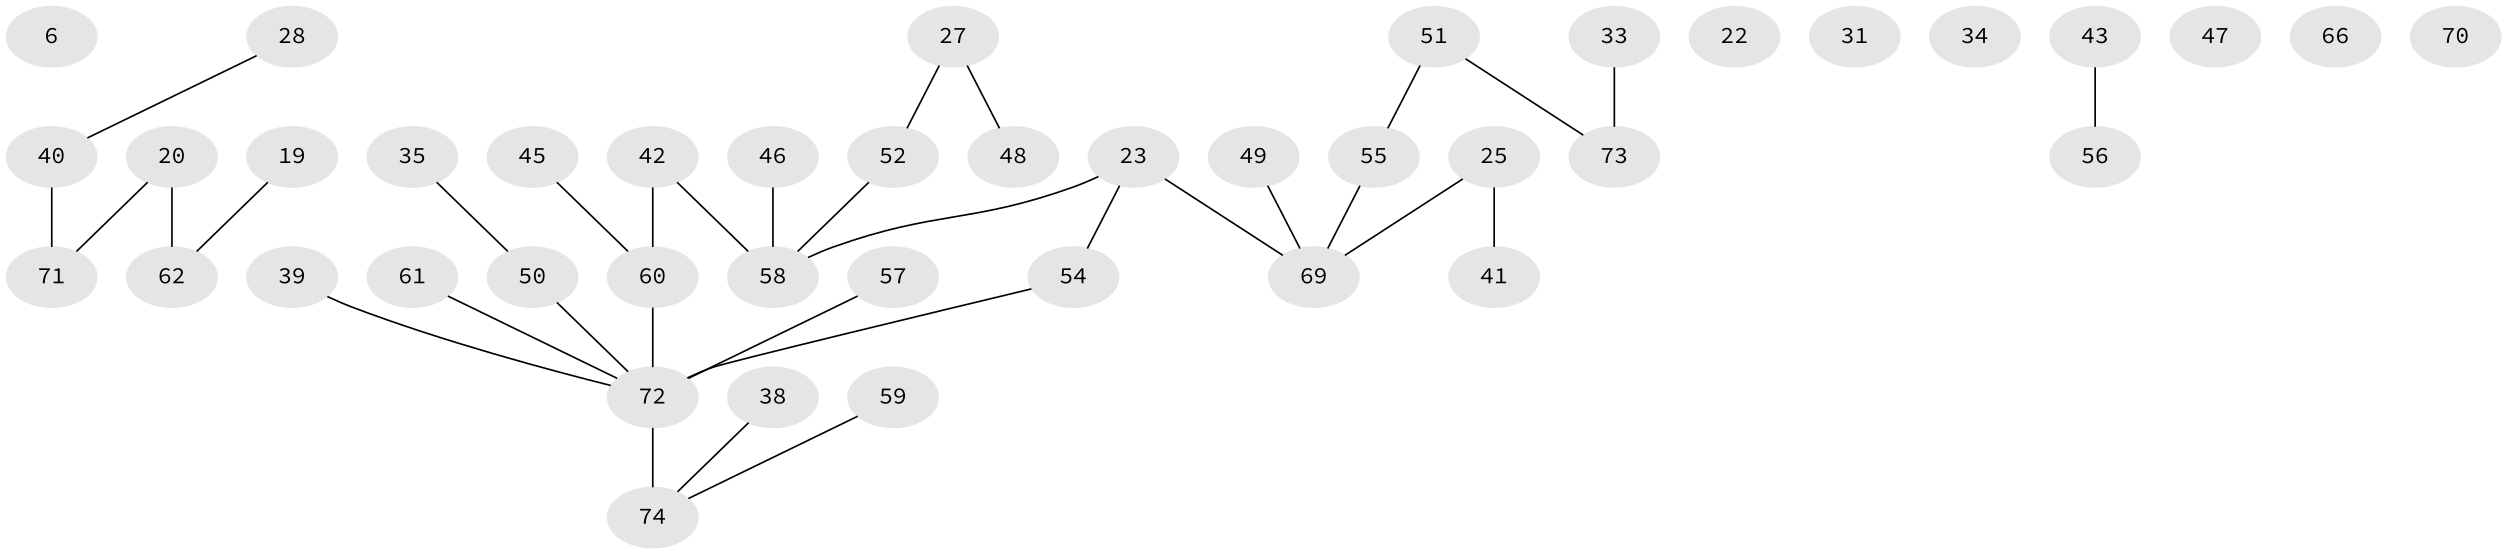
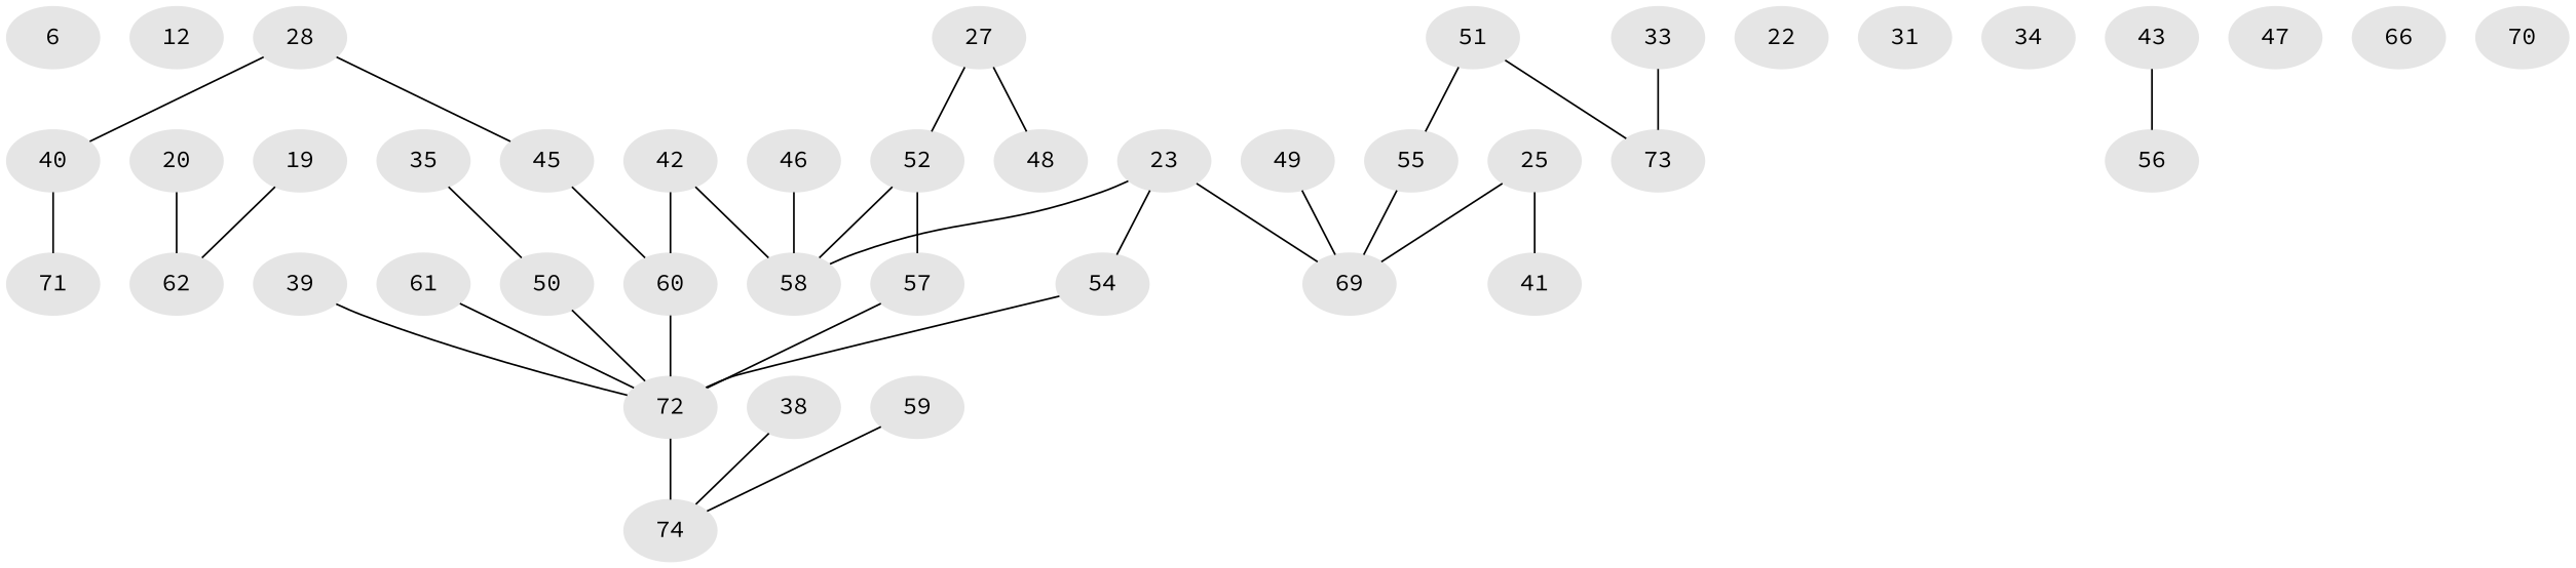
  graph {
    fontname="Source Code Pro"
    node [color=gray90 fontname="Source Code Pro" style=filled]
    edge [fontname="Source Code Pro"]
    6
+   12
    52 [super="+4"]
    58 [super="+14+7"]
    57
    19
    62
    20
    71
    22
    23
    54
    69
    72 [super="+68"]
    25
    41
    27
    48
    40 [super="+3"]
    28
    45 [super="+13"]
    60 [super="+21"]
    31
    33
    73
    34
    35
    50
    74 [super="+32+36+65+67"]
    38
    39
    42
    43
    56
    46 [super="+18"]
    47
    49
    51 [super="+10+44"]
    55
    59
    61
    66
    70
    52 -- 58
+   52 -- 57 [weight=2]
    57 -- 72 [weight=2]
    19 -- 62
    20 -- 62
-   20 -- 71
    23 -- 58
    23 -- 54
    23 -- 69
    54 -- 72
    72 -- 74 [weight=3]
    25 -- 69
    25 -- 41
    27 -- 52
    27 -- 48
    40 -- 71
    28 -- 40
+   28 -- 45
    45 -- 60 [weight=2]
    60 -- 72
    33 -- 73
    35 -- 50
    50 -- 72
    38 -- 74
    39 -- 72
    42 -- 58
    42 -- 60
    43 -- 56
    46 -- 58
    49 -- 69
    51 -- 73
    51 -- 55
    55 -- 69
    59 -- 74
    61 -- 72
  }
